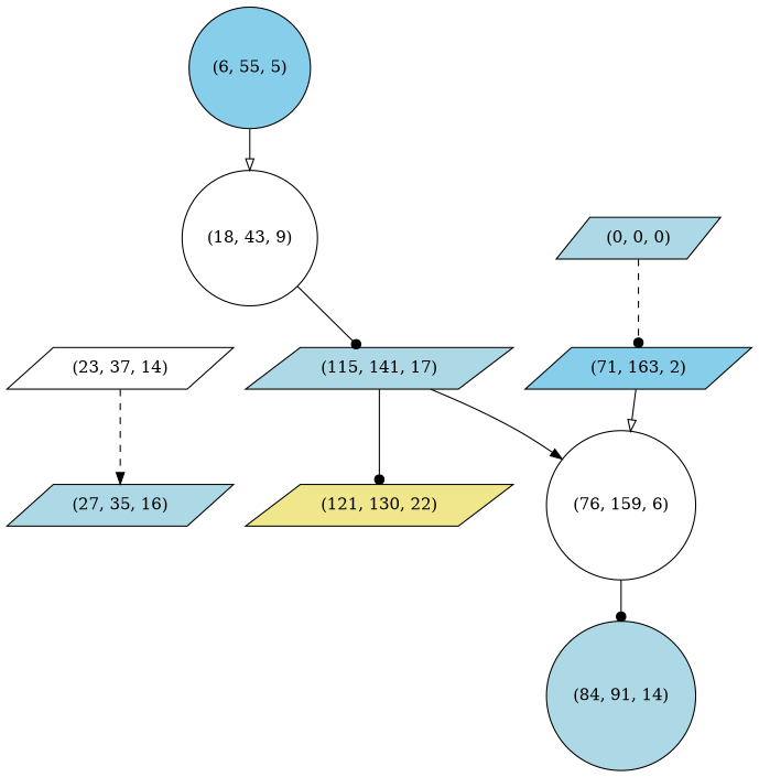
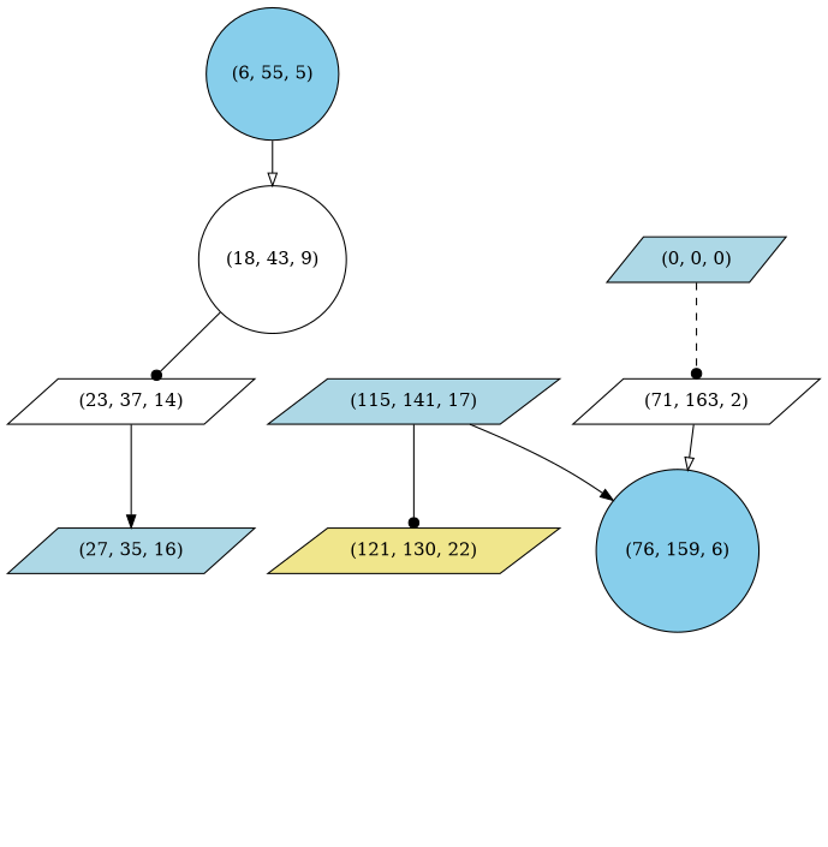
  digraph {
    node [fillcolor=lightblue shape=parallelogram style=filled]
    edge [arrowhead=dot style=solid]
-   "(71, 163, 2)" [fillcolor=skyblue]
+   "(71, 163, 2)" [fillcolor=white]
    "(0, 0, 0)"
    "(6, 55, 5)" [fillcolor=skyblue shape=circle]
    "(18, 43, 9)" [fillcolor=white shape=circle]
-   "(76, 159, 6)" [fillcolor=white shape=circle]
+   "(76, 159, 6)" [fillcolor=skyblue shape=circle]
    "(23, 37, 14)" [fillcolor=white]
    "(27, 35, 16)"
-   "(84, 91, 14)" [shape=circle]
    "(115, 141, 17)"
    "(121, 130, 22)" [fillcolor=khaki]
    "(71, 163, 2)" -> "(76, 159, 6)" [arrowhead=onormal]
    "(0, 0, 0)" -> "(71, 163, 2)" [style=dashed]
    "(6, 55, 5)" -> "(18, 43, 9)" [arrowhead=onormal]
-   "(18, 43, 9)" -> "(115, 141, 17)"
-   "(76, 159, 6)" -> "(84, 91, 14)"
-   "(23, 37, 14)" -> "(27, 35, 16)" [arrowhead=normal style=dashed]
+   "(18, 43, 9)" -> "(23, 37, 14)"
+   "(23, 37, 14)" -> "(27, 35, 16)" [arrowhead=normal]
    "(115, 141, 17)" -> "(76, 159, 6)" [arrowhead=normal]
    "(115, 141, 17)" -> "(121, 130, 22)"
  }
